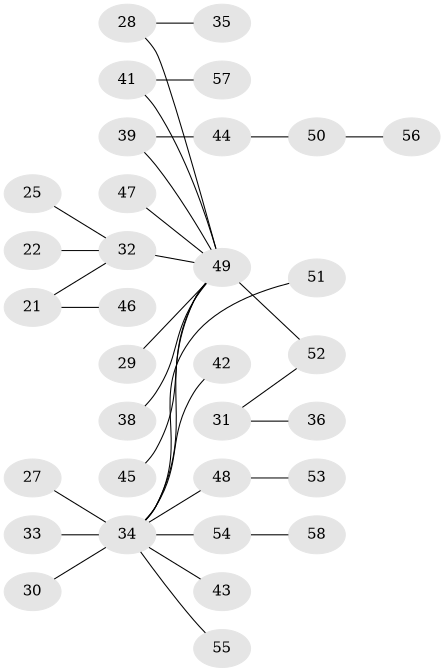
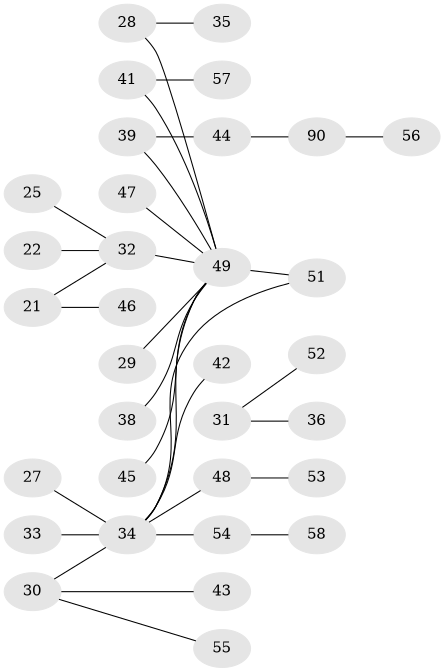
  graph {
    rankdir=LR
    node [color=gray90 style=filled]
    32 [super="+18"]
    49 [super="+4+3+6+10+37+7+19"]
    21
    46
    22
    25
    34 [super="+15+24+26+20"]
    42
    43
    48
    51
    54
    55
    27
    28
    35
    52 [super="+8"]
    29
    30
    31
    36
    33
    53
    58
    38
    39 [super="+11+23"]
    44
-   50
+   50 [label=90]
    41
    57
    56
    45
    47
    32 -- 49
-   49 -- 52
+   49 -- 51
    21 -- 32
    21 -- 46
    22 -- 32
    25 -- 32
    34 -- 49
    34 -- 42
-   34 -- 43
+   30 -- 43
    34 -- 48
    34 -- 51
    34 -- 54
-   34 -- 55
+   30 -- 55
    48 -- 53
    54 -- 58
    27 -- 34
    28 -- 49
    28 -- 35
    29 -- 49
    30 -- 34
    31 -- 52
    31 -- 36
    33 -- 34
    38 -- 49
    39 -- 49
    39 -- 44
    44 -- 50
    50 -- 56
    41 -- 49
    41 -- 57
    45 -- 49
    47 -- 49
  }
